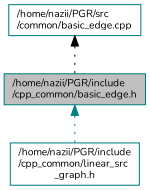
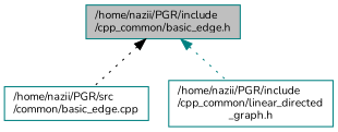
  digraph {
    fontname=Nunito
    node [color=teal fillcolor=white fontname=Nunito fontsize=10 shape=record style=filled]
    edge [dir=back fontname=Nunito fontsize=10 labelfontname=Helvetica labelfontsize=10 style=dotted]
    n1 [fillcolor=grey75 fontcolor=black height=0.2 label="/home/nazii/PGR/include\l/cpp_common/basic_edge.h" width=0.4]
    n2 [height=0.2 label="/home/nazii/PGR/src\l/common/basic_edge.cpp" width=0.4]
-   n3 [height=0.2 label="/home/nazii/PGR/include\l/cpp_common/linear_src\l_graph.h" width=0.4]
-   n2 -> n1 [color=black]
+   n3 [height=0.2 label="/home/nazii/PGR/include\l/cpp_common/linear_directed\l_graph.h" width=0.4]
+   n1 -> n2 [color=black]
    n1 -> n3 [color=teal]
  }
